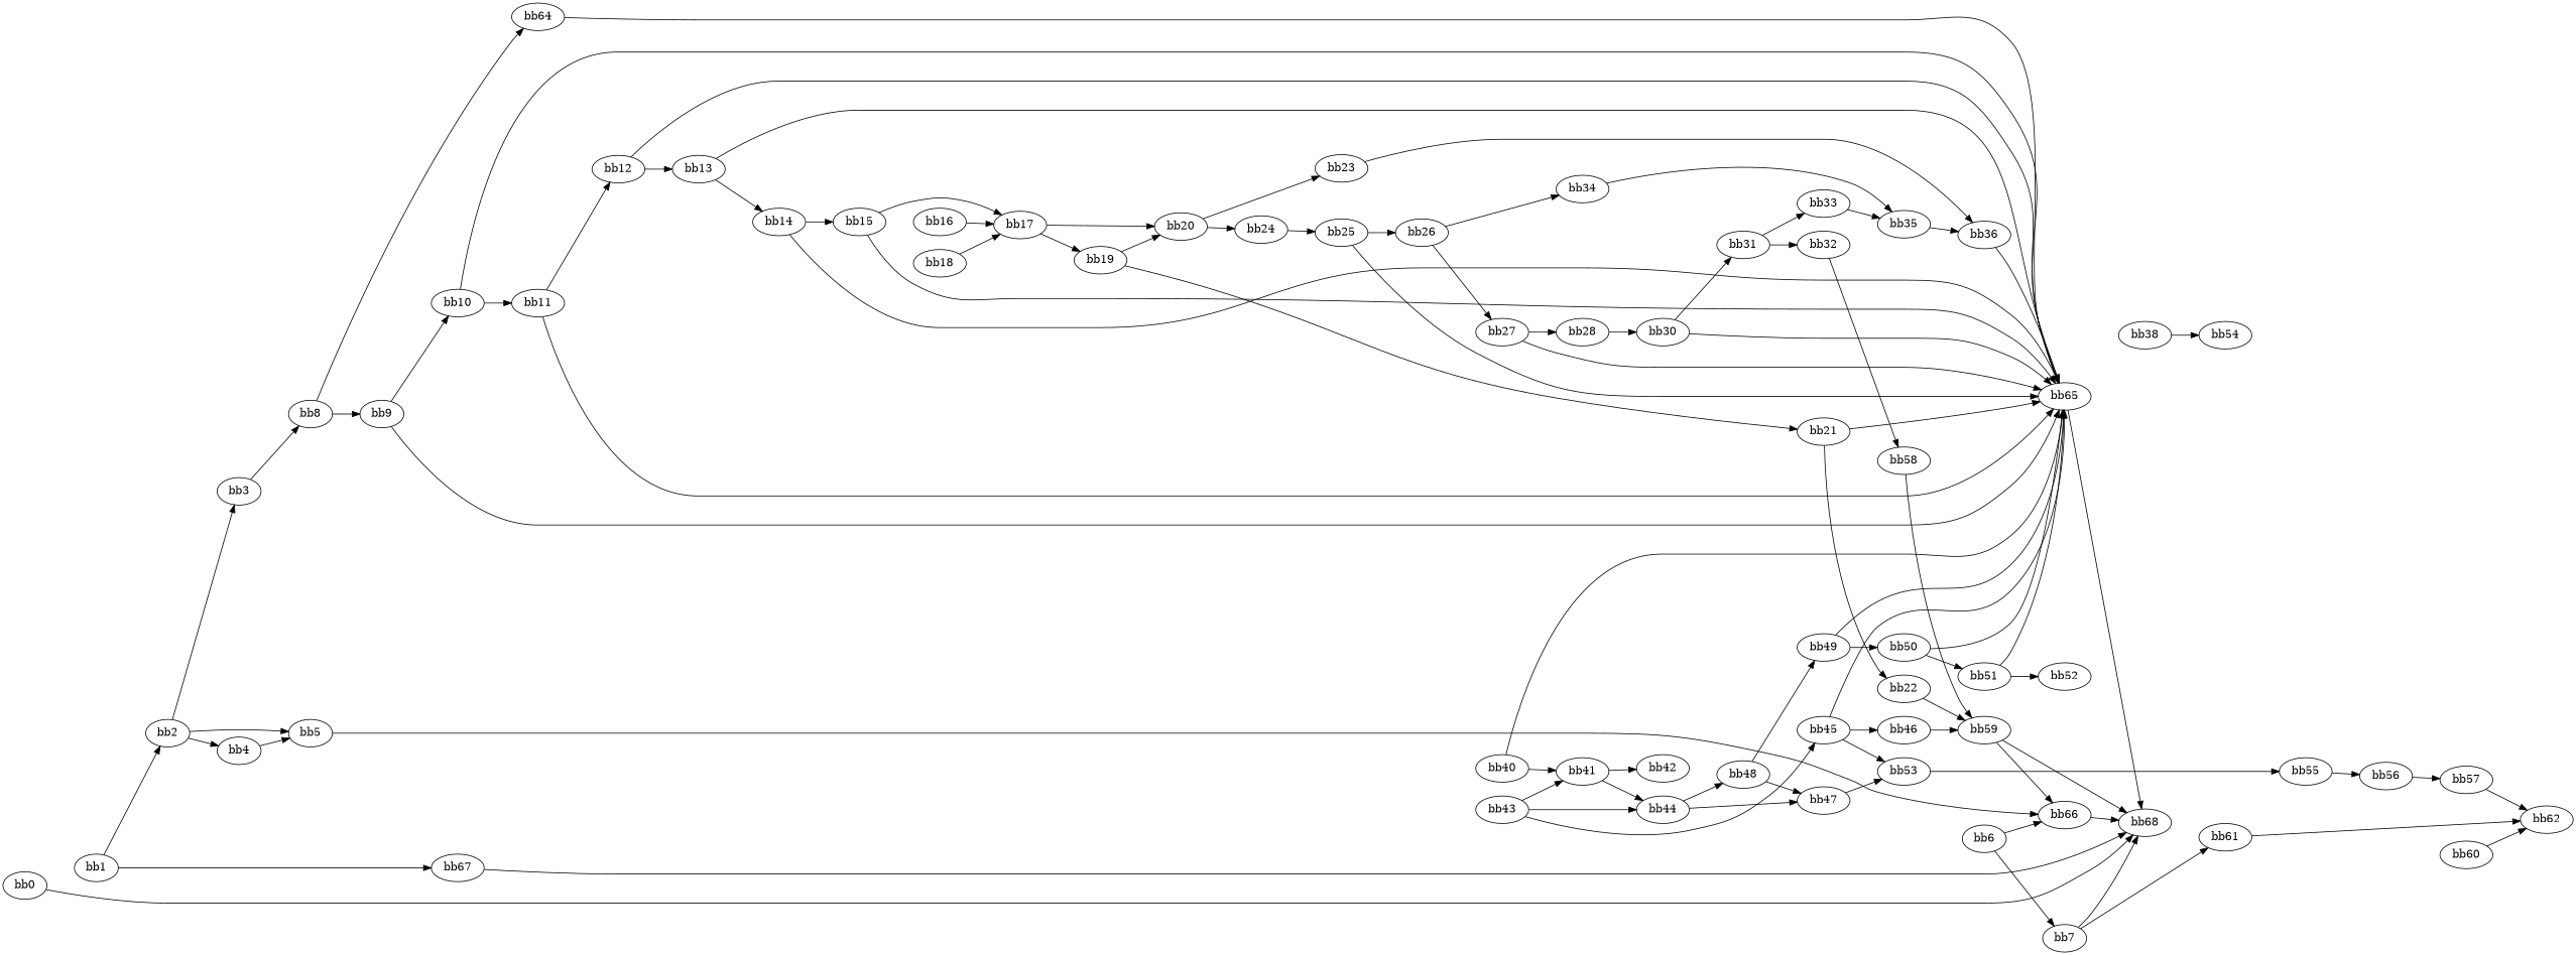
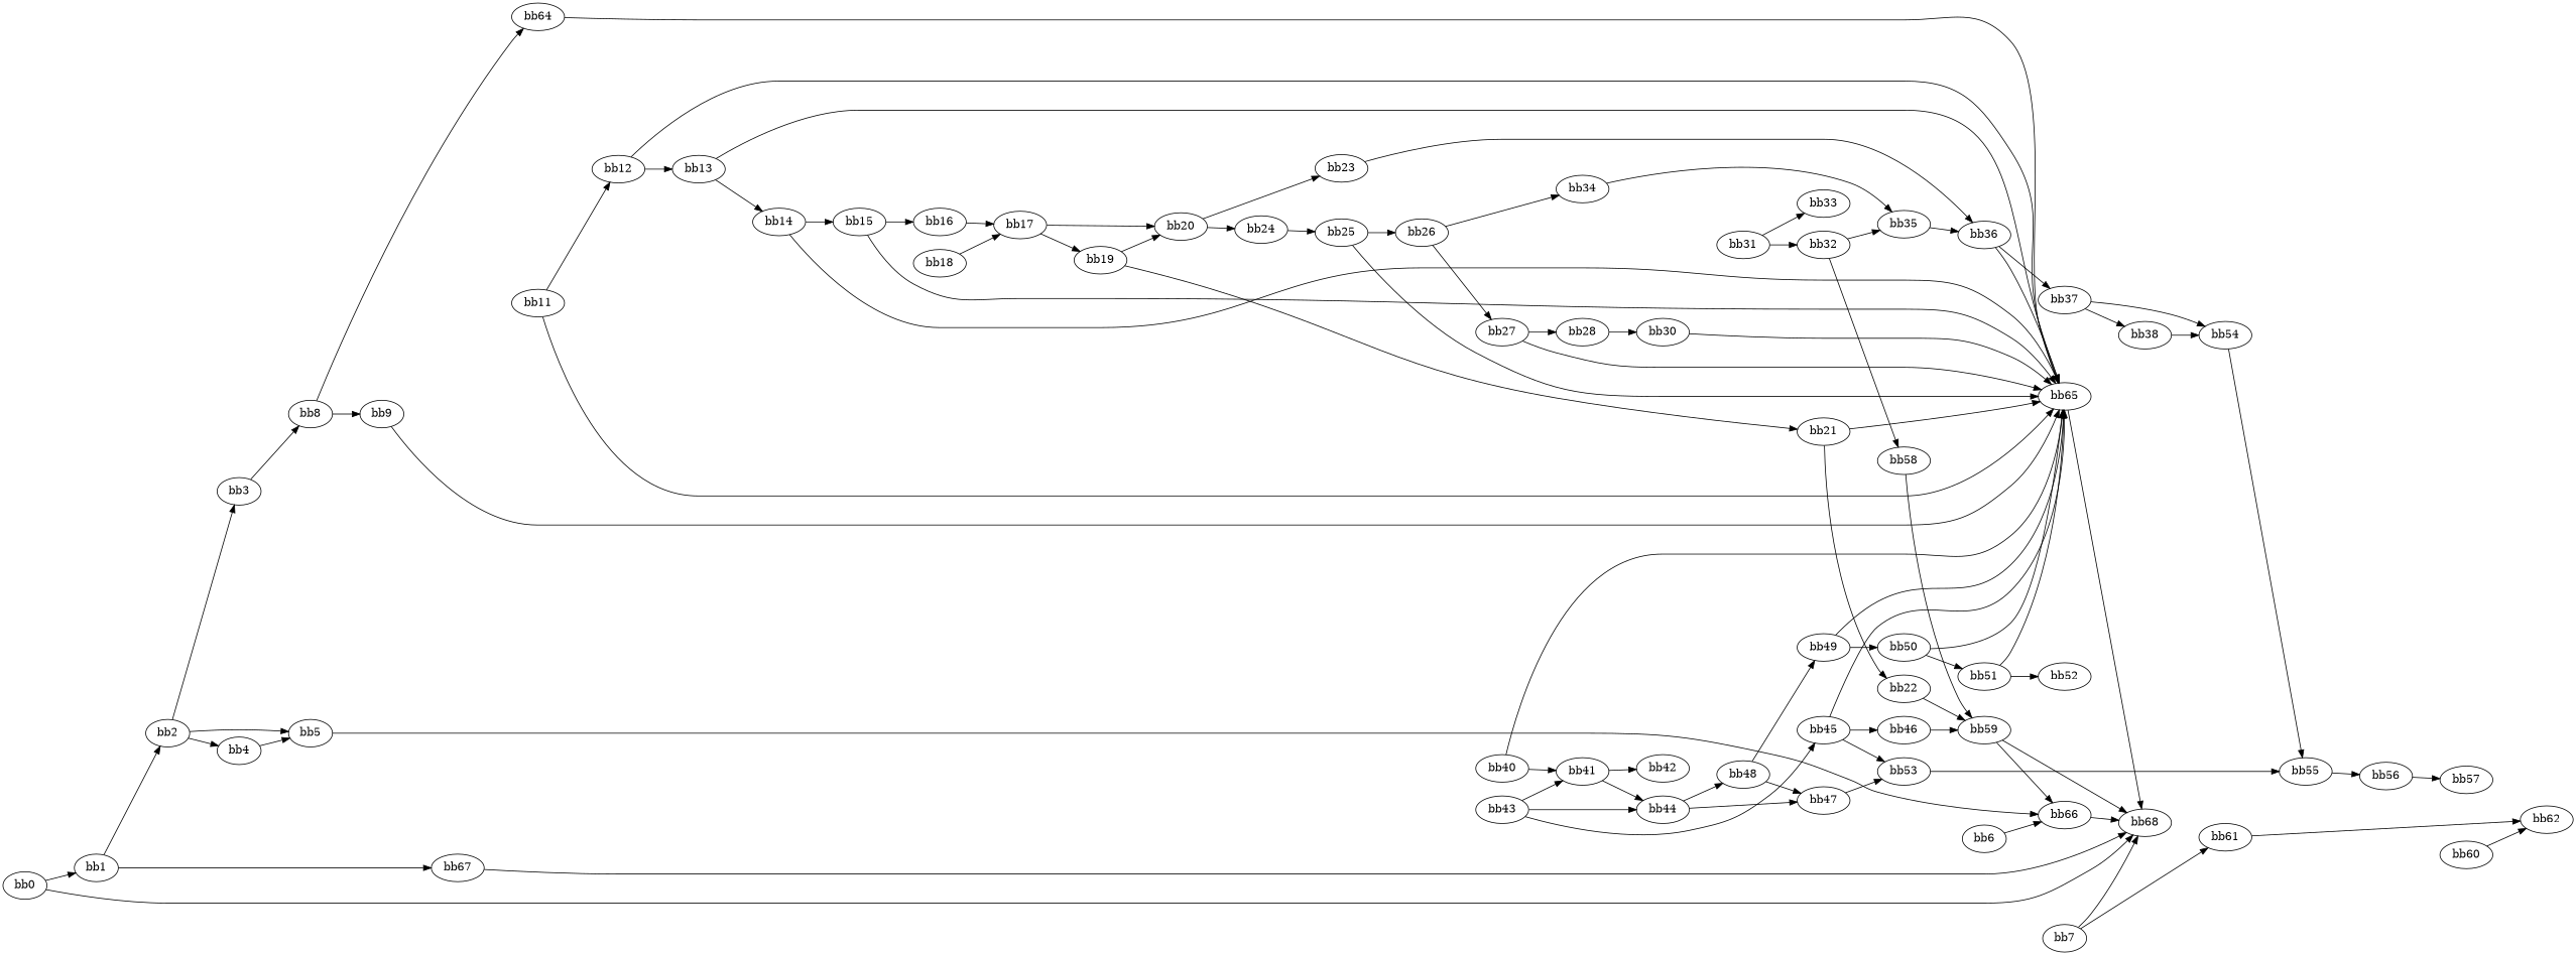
  digraph {
    rankdir=LR
    n1 [label="bb0\l"]
    n2 [label="bb1\l"]
    n3 [label="bb68\l"]
    n4 [label="bb2\l"]
    n5 [label="bb67\l"]
    n6 [label="bb3\l"]
    n7 [label="bb4\l"]
    n8 [label="bb5\l"]
    n9 [label="bb8\l"]
    n10 [label="bb66\l"]
    n11 [label="bb6\l"]
    n12 [label="bb7\l"]
    n13 [label="bb9\l"]
    n14 [label="bb64\l"]
    n15 [label="bb61\l"]
    n16 [label="bb62\l"]
-   n17 [label="bb10\l"]
    n18 [label="bb65\l"]
    n19 [label="bb11\l"]
    n20 [label="bb12\l"]
    n21 [label="bb13\l"]
    n22 [label="bb14\l"]
    n23 [label="bb15\l"]
    n24 [label="bb16\l"]
    n25 [label="bb17\l"]
    n26 [label="bb19\l"]
    n27 [label="bb20\l"]
    n28 [label="bb18\l"]
    n29 [label="bb21\l"]
    n30 [label="bb23\l"]
    n31 [label="bb24\l"]
    n32 [label="bb22\l"]
    n33 [label="bb36\l"]
    n34 [label="bb25\l"]
    n35 [label="bb59\l"]
+   n36 [label="bb37\l"]
    n37 [label="bb26\l"]
    n38 [label="bb27\l"]
    n39 [label="bb34\l"]
    n40 [label="bb28\l"]
    n41 [label="bb35\l"]
    n42 [label="bb30\l"]
    n43 [label="bb31\l"]
    n44 [label="bb58\l"]
    n45 [label="bb32\l"]
    n46 [label="bb33\l"]
    n47 [label="bb38\l"]
    n48 [label="bb54\l"]
    n49 [label="bb55\l"]
    n50 [label="bb40\l"]
    n51 [label="bb41\l"]
    n52 [label="bb42\l"]
    n53 [label="bb44\l"]
    n54 [label="bb43\l"]
    n55 [label="bb45\l"]
    n56 [label="bb47\l"]
    n57 [label="bb48\l"]
    n58 [label="bb46\l"]
    n59 [label="bb53\l"]
    n60 [label="bb49\l"]
    n61 [label="bb50\l"]
    n62 [label="bb51\l"]
    n63 [label="bb52\l"]
    n64 [label="bb56\l"]
    n65 [label="bb57\l"]
    n66 [label="bb60\l"]
+   n1 -> n2
    n1 -> n3
    n2 -> n4
    n2 -> n5
    n4 -> n6
    n4 -> n7
    n4 -> n8
    n5 -> n3
    n6 -> n9
    n7 -> n8
    n8 -> n10
    n9 -> n13
    n9 -> n14
    n10 -> n3
    n11 -> n10
-   n11 -> n12
    n12 -> n3
    n12 -> n15
-   n13 -> n17
    n13 -> n18
    n14 -> n18
    n15 -> n16
-   n17 -> n18
-   n17 -> n19
    n18 -> n3
    n19 -> n18
    n19 -> n20
    n20 -> n18
    n20 -> n21
    n21 -> n18
    n21 -> n22
    n22 -> n18
    n22 -> n23
    n23 -> n18
-   n23 -> n25
+   n23 -> n24
    n24 -> n25
    n25 -> n26
    n25 -> n27
    n26 -> n27
    n26 -> n29
    n27 -> n30
    n27 -> n31
    n28 -> n25
    n29 -> n18
    n29 -> n32
    n30 -> n33
    n31 -> n34
    n32 -> n35
    n33 -> n18
+   n33 -> n36
    n34 -> n18
    n34 -> n37
    n35 -> n3
    n35 -> n10
+   n36 -> n47
+   n36 -> n48
    n37 -> n38
    n37 -> n39
    n38 -> n18
    n38 -> n40
    n39 -> n41
    n40 -> n42
    n41 -> n33
    n42 -> n18
-   n42 -> n43
    n43 -> n45
    n43 -> n46
    n44 -> n35
    n45 -> n44
-   n46 -> n41
+   n45 -> n41
    n47 -> n48
+   n48 -> n49
    n49 -> n64
    n50 -> n18
    n50 -> n51
    n51 -> n52
    n51 -> n53
    n53 -> n56
    n53 -> n57
    n54 -> n51
    n54 -> n53
    n54 -> n55
    n55 -> n18
    n55 -> n58
    n55 -> n59
    n56 -> n59
    n57 -> n56
    n57 -> n60
    n58 -> n35
    n59 -> n49
    n60 -> n18
    n60 -> n61
    n61 -> n18
    n61 -> n62
    n62 -> n18
    n62 -> n63
    n64 -> n65
-   n65 -> n16
    n66 -> n16
  }
